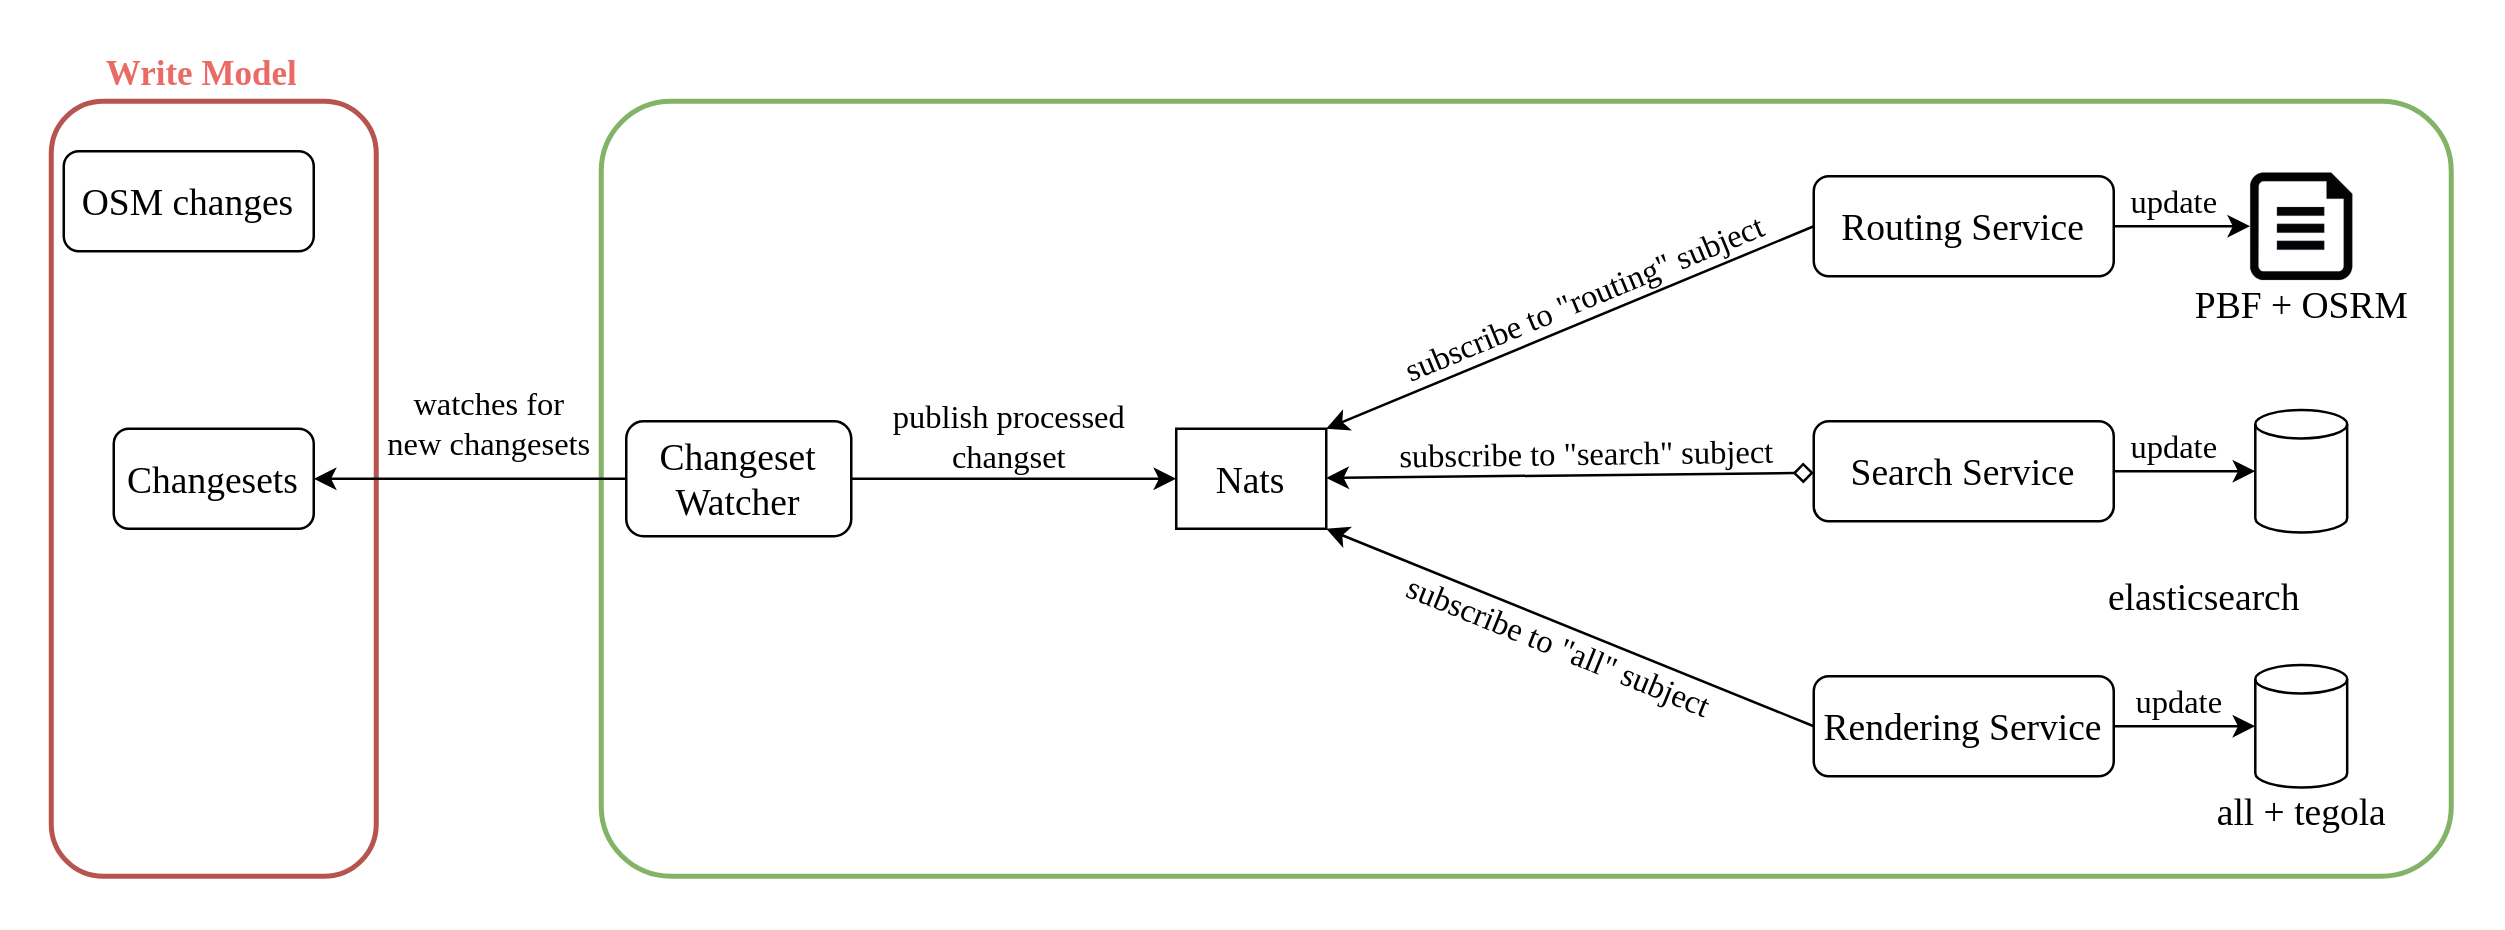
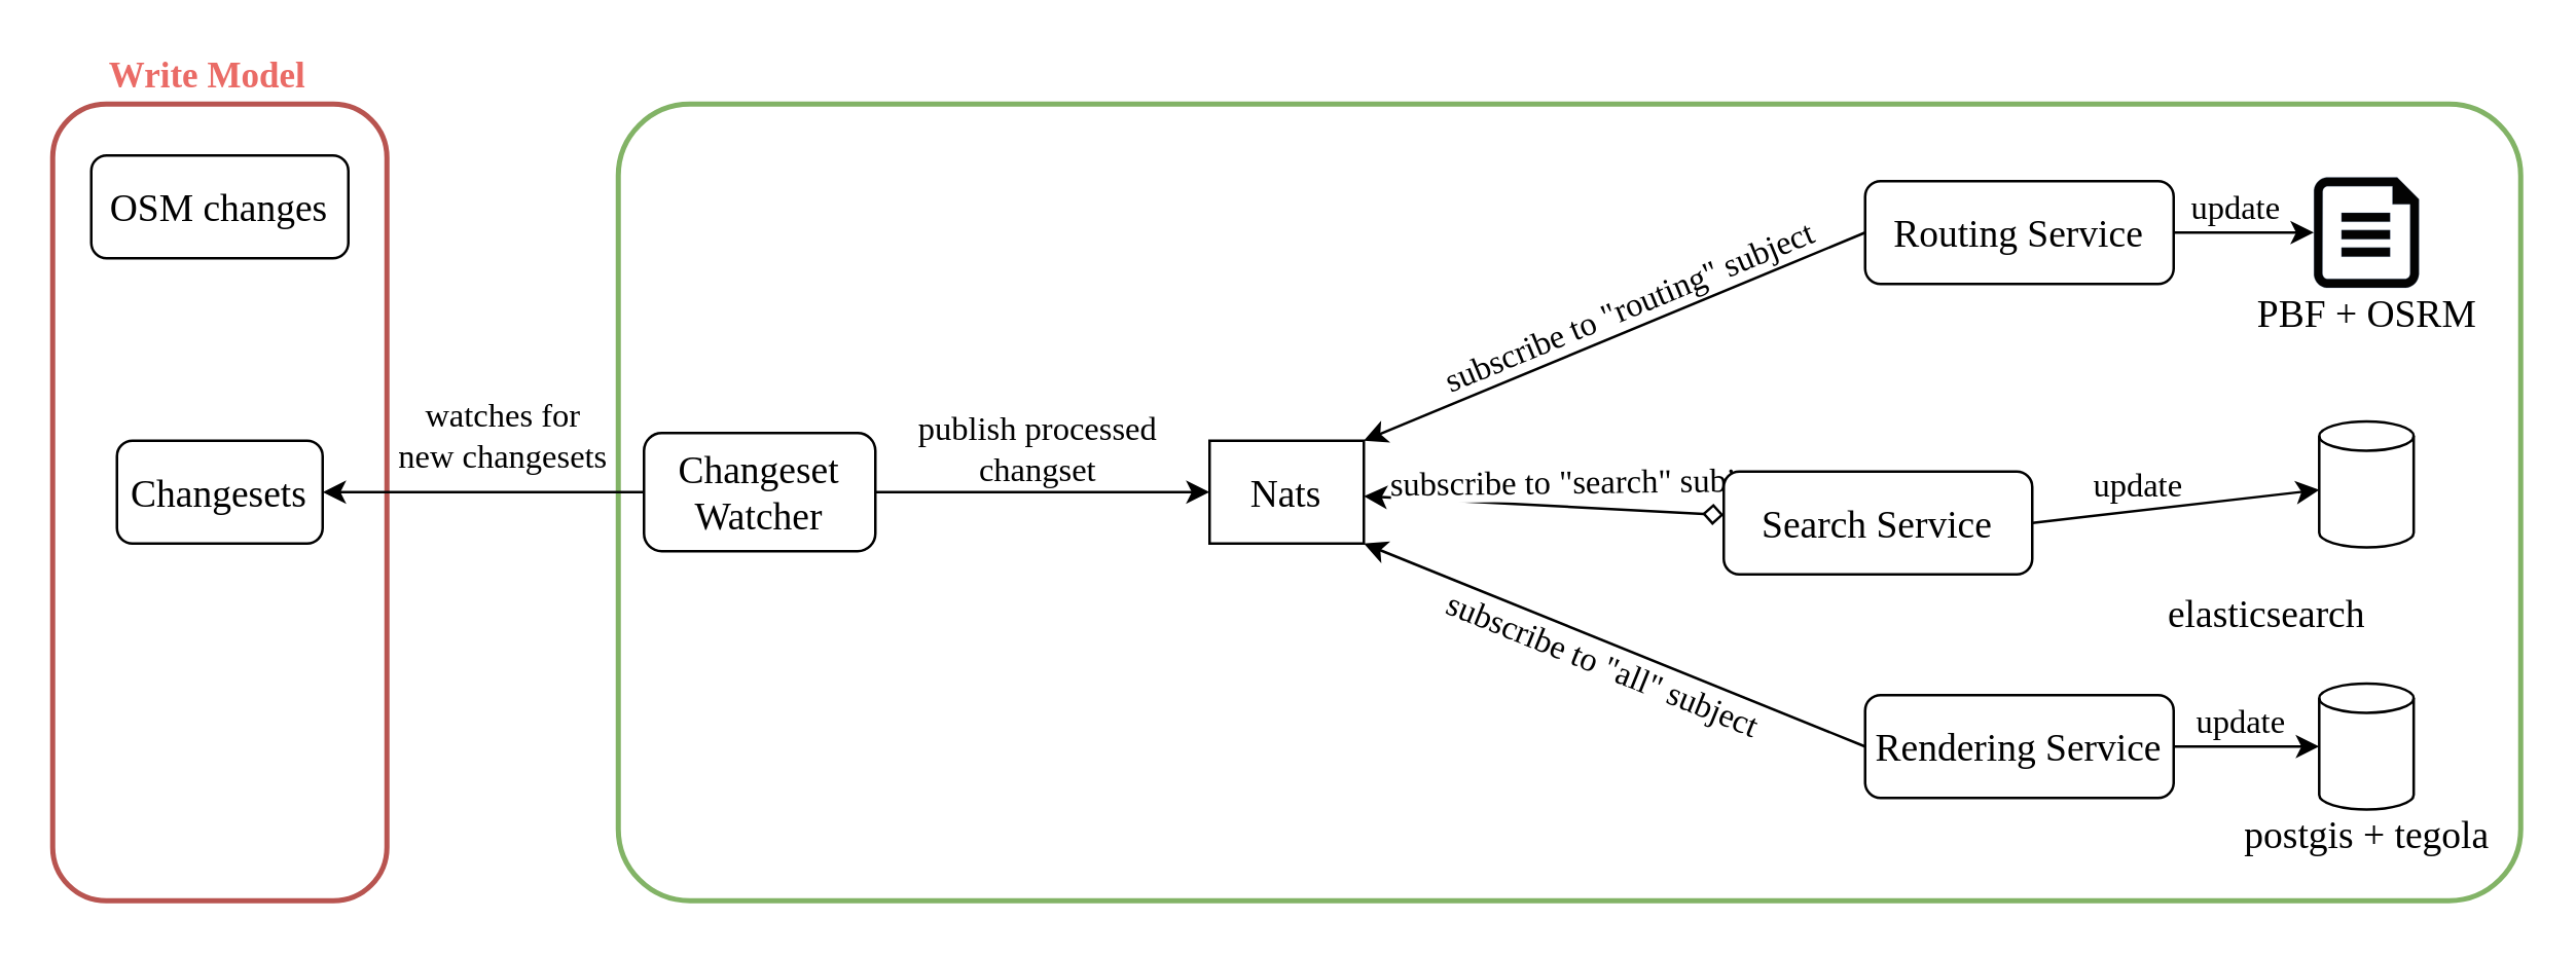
  <mxCell id="0" />
  <mxCell id="1" parent="0" />
  <mxCell id="2" value="" style="rounded=1;whiteSpace=wrap;html=1;fillColor=none;arcSize=9;strokeColor=#82b366;strokeWidth=2;fontFamily=Times New Roman;" parent="1" vertex="1"><mxGeometry x="240" y="40" width="740" height="310" as="geometry" /></mxCell>
  <mxCell id="3" value="" style="rounded=1;whiteSpace=wrap;html=1;fillColor=none;arcSize=16;strokeColor=#b85450;strokeWidth=2;fontFamily=Times New Roman;" parent="1" vertex="1"><mxGeometry x="20" y="40" width="130" height="310" as="geometry" /></mxCell>
  <mxCell id="4" style="edgeStyle=none;html=1;entryX=1;entryY=0.5;entryDx=0;entryDy=0;startArrow=none;startFill=0;endArrow=classic;endFill=1;fontFamily=Times New Roman;" parent="1" source="8" target="10" edge="1"><mxGeometry relative="1" as="geometry" /></mxCell>
  <mxCell id="5" value="watches for &lt;br&gt;new changesets" style="edgeLabel;html=1;align=center;verticalAlign=middle;resizable=0;points=[];fontFamily=Times New Roman;fontSize=13;" parent="4" vertex="1" connectable="0"><mxGeometry x="0.114" relative="1" as="geometry"><mxPoint x="14" y="-23" as="offset" /></mxGeometry></mxCell>
  <mxCell id="6" style="edgeStyle=none;html=1;entryX=0;entryY=0.5;entryDx=0;entryDy=0;startArrow=none;startFill=0;endArrow=classic;endFill=1;fontFamily=Times New Roman;" parent="1" source="8" target="13" edge="1"><mxGeometry relative="1" as="geometry" /></mxCell>
  <mxCell id="7" value="publish processed &lt;br&gt;changset" style="edgeLabel;html=1;align=center;verticalAlign=middle;resizable=0;points=[];fontFamily=Times New Roman;fontSize=13;" parent="6" vertex="1" connectable="0"><mxGeometry x="-0.171" y="-1" relative="1" as="geometry"><mxPoint x="8" y="-19" as="offset" /></mxGeometry></mxCell>
  <mxCell id="8" value="Changeset&lt;br style=&quot;font-size: 15px;&quot;&gt;Watcher" style="rounded=1;whiteSpace=wrap;html=1;fontFamily=Times New Roman;fontSize=15;" parent="1" vertex="1"><mxGeometry x="250" y="168" width="90" height="46" as="geometry" /></mxCell>
- <mxCell id="9" value="OSM changes" style="rounded=1;whiteSpace=wrap;html=1;fontFamily=Times New Roman;fontSize=15;" parent="1" vertex="1"><mxGeometry x="25" y="60" width="100" height="40" as="geometry" /></mxCell>
+ <mxCell id="9" value="OSM changes" style="rounded=1;whiteSpace=wrap;html=1;fontFamily=Times New Roman;fontSize=15;" parent="1" vertex="1"><mxGeometry x="35" y="60" width="100" height="40" as="geometry" /></mxCell>
  <mxCell id="10" value="Changesets" style="rounded=1;whiteSpace=wrap;html=1;fontFamily=Times New Roman;fontSize=15;" parent="1" vertex="1"><mxGeometry x="45" y="171" width="80" height="40" as="geometry" /></mxCell>
  <mxCell id="11" style="edgeStyle=none;html=1;startArrow=classic;startFill=1;endArrow=diamond;endFill=0;fontFamily=Times New Roman;" parent="1" source="13" target="19" edge="1"><mxGeometry relative="1" as="geometry" /></mxCell>
  <mxCell id="12" value="subscribe to &quot;search&quot; subject" style="edgeLabel;html=1;align=center;verticalAlign=middle;resizable=0;points=[];rotation=-0.7;fontFamily=Times New Roman;fontSize=13;" parent="11" vertex="1" connectable="0"><mxGeometry x="-0.282" y="3" relative="1" as="geometry"><mxPoint x="34" y="-6" as="offset" /></mxGeometry></mxCell>
  <mxCell id="13" value="Nats" style="whiteSpace=wrap;html=1;fontFamily=Times New Roman;fontSize=15;rounded=0;" parent="1" vertex="1"><mxGeometry x="470" y="171" width="60" height="40" as="geometry" /></mxCell>
  <mxCell id="14" style="edgeStyle=none;html=1;entryX=1;entryY=0;entryDx=0;entryDy=0;startArrow=none;startFill=0;endArrow=classic;endFill=1;exitX=0;exitY=0.5;exitDx=0;exitDy=0;fontFamily=Times New Roman;" parent="1" source="18" target="13" edge="1"><mxGeometry relative="1" as="geometry" /></mxCell>
  <mxCell id="15" value="subscribe to &quot;routing&quot; subject" style="edgeLabel;html=1;align=center;verticalAlign=middle;resizable=0;points=[];rotation=-22.5;fontFamily=Times New Roman;fontSize=13;" parent="14" vertex="1" connectable="0"><mxGeometry x="0.177" y="-1" relative="1" as="geometry"><mxPoint x="22" y="-18" as="offset" /></mxGeometry></mxCell>
  <mxCell id="16" style="edgeStyle=none;html=1;entryX=0;entryY=0.5;entryDx=0;entryDy=0;entryPerimeter=0;startArrow=none;startFill=0;endArrow=classic;endFill=1;fontFamily=Times New Roman;" parent="1" source="18" target="32" edge="1"><mxGeometry relative="1" as="geometry" /></mxCell>
  <mxCell id="17" value="update" style="edgeLabel;html=1;align=center;verticalAlign=middle;resizable=0;points=[];fontFamily=Times New Roman;fontSize=13;" parent="16" vertex="1" connectable="0"><mxGeometry x="-0.326" y="2" relative="1" as="geometry"><mxPoint x="5" y="-9" as="offset" /></mxGeometry></mxCell>
  <mxCell id="18" value="Routing Service" style="rounded=1;whiteSpace=wrap;html=1;fontFamily=Times New Roman;fontSize=15;" parent="1" vertex="1"><mxGeometry x="725" y="70" width="120" height="40" as="geometry" /></mxCell>
- <mxCell id="19" value="Search Service" style="rounded=1;whiteSpace=wrap;html=1;fontFamily=Times New Roman;fontSize=15;verticalAlign=middle;" parent="1" vertex="1"><mxGeometry x="725" y="168" width="120" height="40" as="geometry" /></mxCell>
+ <mxCell id="19" value="Search Service" style="rounded=1;whiteSpace=wrap;html=1;fontFamily=Times New Roman;fontSize=15;verticalAlign=middle;" parent="1" vertex="1"><mxGeometry x="670" y="183" width="120" height="40" as="geometry" /></mxCell>
  <mxCell id="20" style="edgeStyle=none;html=1;entryX=1;entryY=1;entryDx=0;entryDy=0;startArrow=none;startFill=0;endArrow=classic;endFill=1;exitX=0;exitY=0.5;exitDx=0;exitDy=0;fontFamily=Times New Roman;" parent="1" source="24" target="13" edge="1"><mxGeometry relative="1" as="geometry" /></mxCell>
  <mxCell id="21" value="subscribe to &quot;all&quot; subject" style="edgeLabel;html=1;align=center;verticalAlign=middle;resizable=0;points=[];rotation=22.1;fontFamily=Times New Roman;fontSize=13;" parent="20" vertex="1" connectable="0"><mxGeometry x="-0.123" y="-1" relative="1" as="geometry"><mxPoint x="-17" y="3" as="offset" /></mxGeometry></mxCell>
  <mxCell id="22" style="edgeStyle=none;html=1;entryX=0;entryY=0.5;entryDx=0;entryDy=0;entryPerimeter=0;startArrow=none;startFill=0;endArrow=classic;endFill=1;fontFamily=Times New Roman;" parent="1" source="24" target="29" edge="1"><mxGeometry relative="1" as="geometry" /></mxCell>
  <mxCell id="23" value="update" style="edgeLabel;html=1;align=center;verticalAlign=middle;resizable=0;points=[];fontFamily=Times New Roman;fontSize=13;" parent="22" vertex="1" connectable="0"><mxGeometry x="-0.269" relative="1" as="geometry"><mxPoint x="4" y="-11" as="offset" /></mxGeometry></mxCell>
  <mxCell id="24" value="Rendering Service" style="rounded=1;whiteSpace=wrap;html=1;fontFamily=Times New Roman;fontSize=15;" parent="1" vertex="1"><mxGeometry x="725" y="270" width="120" height="40" as="geometry" /></mxCell>
  <mxCell id="25" style="edgeStyle=none;html=1;entryX=1;entryY=0.5;entryDx=0;entryDy=0;startArrow=classic;startFill=1;endArrow=none;endFill=0;fontFamily=Times New Roman;" parent="1" source="27" target="19" edge="1"><mxGeometry relative="1" as="geometry" /></mxCell>
  <mxCell id="26" value="update" style="edgeLabel;html=1;align=center;verticalAlign=middle;resizable=0;points=[];fontFamily=Times New Roman;fontSize=13;" parent="25" vertex="1" connectable="0"><mxGeometry x="0.349" y="-2" relative="1" as="geometry"><mxPoint x="5" y="-9" as="offset" /></mxGeometry></mxCell>
  <mxCell id="27" value="" style="shape=cylinder3;whiteSpace=wrap;html=1;boundedLbl=1;backgroundOutline=1;size=5.69;fontFamily=Times New Roman;" parent="1" vertex="1"><mxGeometry x="901.62" y="163.5" width="36.75" height="49" as="geometry" /></mxCell>
  <mxCell id="28" value="elasticsearch&lt;br style=&quot;font-size: 15px;&quot;&gt;" style="text;html=1;align=center;verticalAlign=middle;resizable=0;points=[];autosize=1;strokeColor=none;fillColor=none;fontFamily=Times New Roman;fontSize=15;" parent="1" vertex="1"><mxGeometry x="836" y="228" width="90" height="20" as="geometry" /></mxCell>
  <mxCell id="29" value="" style="shape=cylinder3;whiteSpace=wrap;html=1;boundedLbl=1;backgroundOutline=1;size=5.69;fontFamily=Times New Roman;" parent="1" vertex="1"><mxGeometry x="901.62" y="265.5" width="36.75" height="49" as="geometry" /></mxCell>
- <mxCell id="30" value="all + tegola" style="text;html=1;align=center;verticalAlign=middle;resizable=0;points=[];autosize=1;strokeColor=none;fillColor=none;fontFamily=Times New Roman;fontSize=15;" parent="1" vertex="1"><mxGeometry x="865" y="314" width="110" height="20" as="geometry" /></mxCell>
+ <mxCell id="30" value="postgis + tegola" style="text;html=1;align=center;verticalAlign=middle;resizable=0;points=[];autosize=1;strokeColor=none;fillColor=none;fontFamily=Times New Roman;fontSize=15;" parent="1" vertex="1"><mxGeometry x="865" y="314" width="110" height="20" as="geometry" /></mxCell>
  <mxCell id="31" value="PBF + OSRM" style="text;html=1;align=center;verticalAlign=middle;resizable=0;points=[];autosize=1;strokeColor=none;fillColor=none;fontFamily=Times New Roman;fontSize=15;" parent="1" vertex="1"><mxGeometry x="870" y="111" width="100" height="20" as="geometry" /></mxCell>
  <mxCell id="32" value="" style="verticalLabelPosition=bottom;html=1;verticalAlign=top;align=center;strokeColor=#6c8ebf;fillColor=#030303;shape=mxgraph.azure.file;pointerEvents=1;strokeWidth=0;fontFamily=Times New Roman;" parent="1" vertex="1"><mxGeometry x="899.56" y="68.48" width="40.88" height="43.04" as="geometry" /></mxCell>
  <mxCell id="33" value="Write Model" style="text;html=1;align=center;verticalAlign=middle;resizable=0;points=[];autosize=1;strokeColor=none;fillColor=none;fontSize=14;fontColor=#EA6B66;fontStyle=1;fontFamily=Times New Roman;" parent="1" vertex="1"><mxGeometry x="35" y="20" width="90" height="20" as="geometry" /></mxCell>
